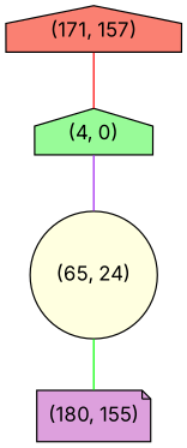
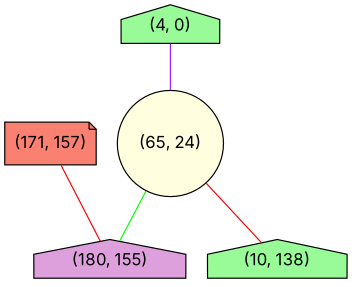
  graph {
    fontname=Inter
    node [fillcolor=palegreen fontname=Inter shape=house style=filled]
    edge [color=red fontname=Inter weight=1]
    n1 [label="(4, 0)"]
    n2 [fillcolor=lightyellow label="(65, 24)" shape=circle]
-   "(180, 155)" [fillcolor=plum shape=note]
-   "(171, 157)" [fillcolor=salmon]
+   "(180, 155)" [fillcolor=plum]
+   "(10, 138)"
+   "(171, 157)" [fillcolor=salmon shape=note]
    n1 -- n2 [color=purple weight=4]
    n2 -- "(180, 155)" [color=green weight=2]
-   "(171, 157)" -- n1
+   n2 -- "(10, 138)"
+   "(171, 157)" -- "(180, 155)"
  }
